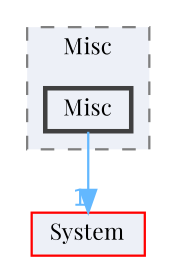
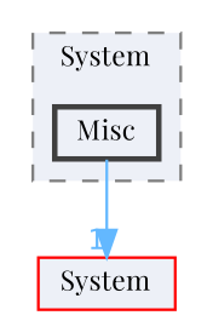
  digraph {
    compound=true
    fontname="Playfair Display"
    node [fillcolor="#edf0f7" fontname="Playfair Display" fontsize=10 shape=box]
    n1 [color=grey25 height=0.2 label=Misc style="filled,bold" width=0.4]
    n2 [color=red height=0.2 label=System style=filled width=0.4]
    subgraph cluster_1 {
      bgcolor="#edf0f7"
      fontsize=10
-     label=Misc
+     label=System
      pencolor=grey50
      style="filled,dashed"
      n1
    }
    n1 -> n2 [color=steelblue1 fontcolor=steelblue1 fontname="Playfair Display" fontsize=10 headlabel=1 labeldistance=1.5 labelfontname=Helvetica labelfontsize=10]
  }
